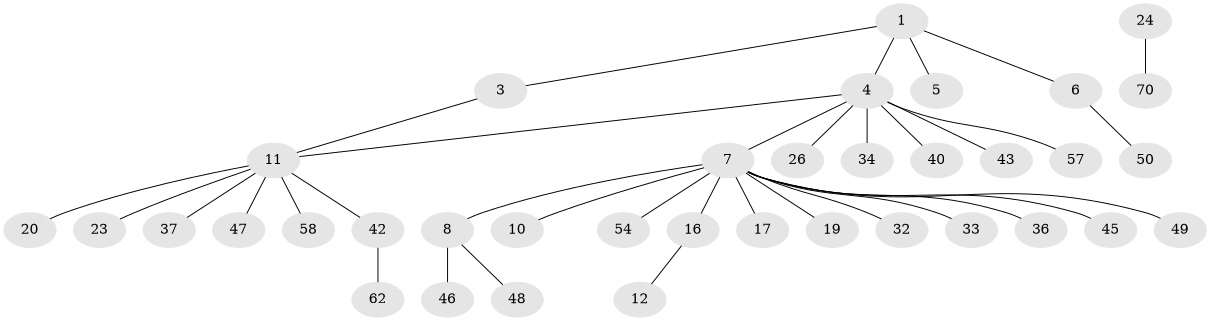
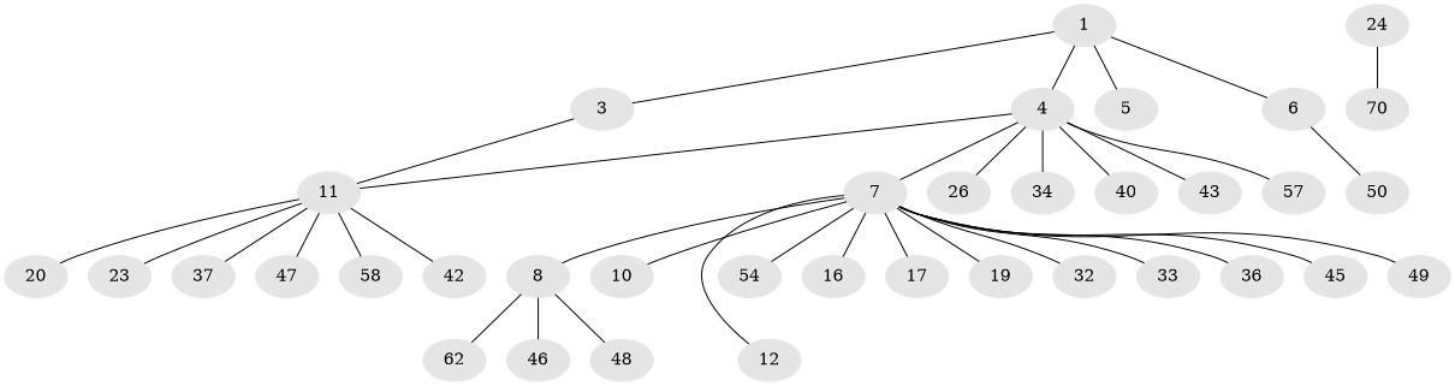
  graph {
    node [color=gray90 style=filled]
    1 [super="+2+30+18"]
    3 [super="+71+67+68+29"]
    4 [super="+9+31"]
    5
    6
    11
    7 [super="+20+13+44"]
    26
    34
    40
    43
    57
    50
    n14 [label=20]
    23 [super="+25+27"]
    37 [super="+39"]
    47
    58
    n19 [label=42]
    8
    10
    12 [super="+41"]
    n23 [label=54]
    16
    17 [super="+38"]
    19 [super="+56"]
    32
    33 [super="+66+64"]
    36 [super="+65"]
    45
    49 [super="+61"]
    46 [super="+59"]
    48 [super="+55"]
    62
    24 [super="+35"]
    70
    1 -- 3
    1 -- 4
    1 -- 5
    1 -- 6
    3 -- 11
    4 -- 11
    4 -- 7
    4 -- 26
    4 -- 34
    4 -- 40
    4 -- 43
    4 -- 57
    6 -- 50
    11 -- n14
    11 -- 23
    11 -- 37
    11 -- 47
    11 -- 58
    11 -- n19
    7 -- 8
    7 -- 10
-   16 -- 12
+   7 -- 12
    7 -- n23
    7 -- 16
    7 -- 17
    7 -- 19
    7 -- 32
    7 -- 33
    7 -- 36
    7 -- 45
    7 -- 49
    8 -- 46
    8 -- 48
-   n19 -- 62
+   8 -- 62
    24 -- 70
  }
